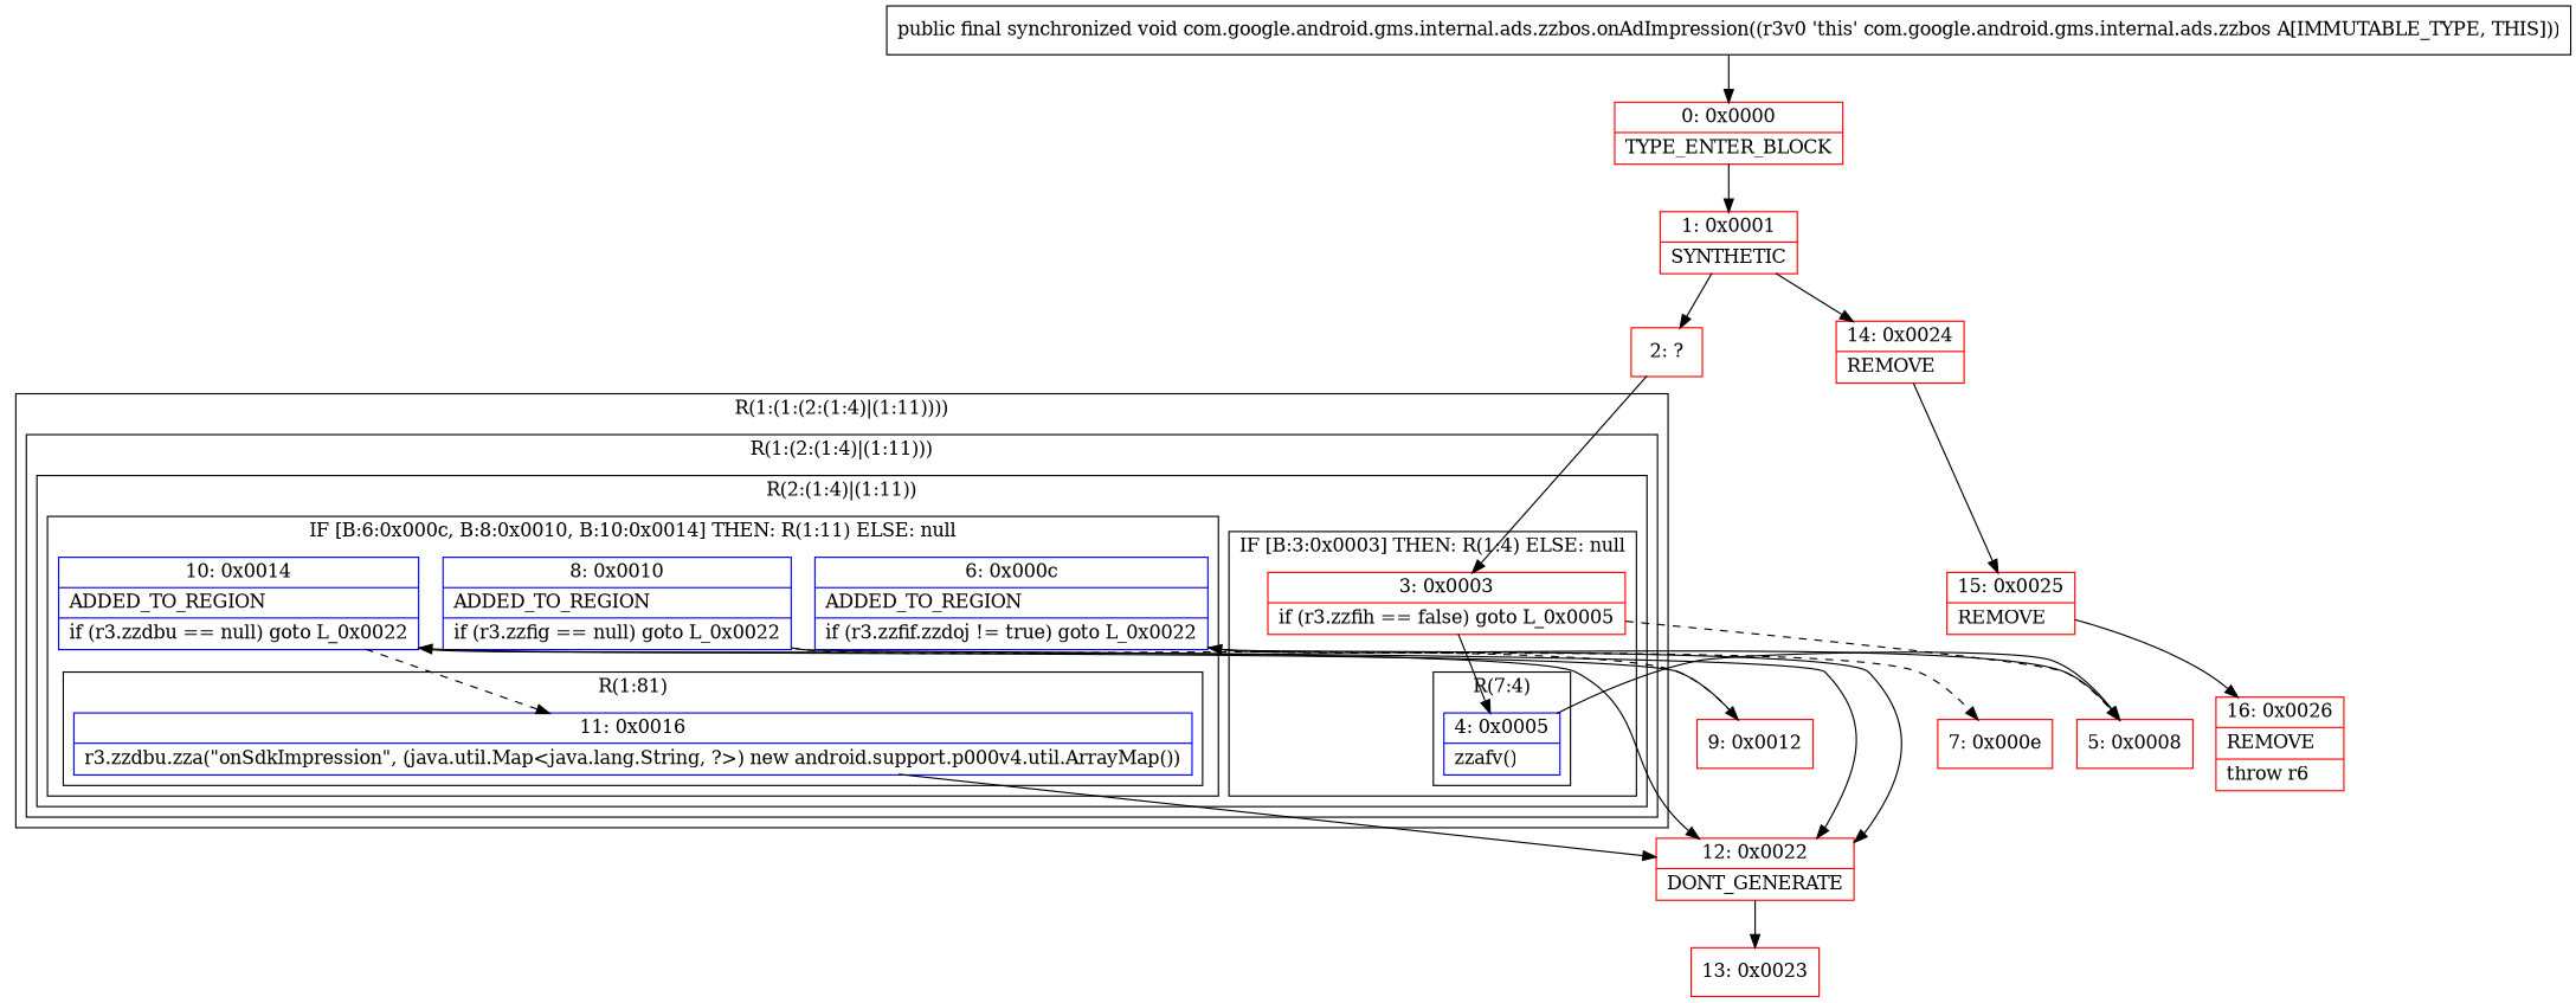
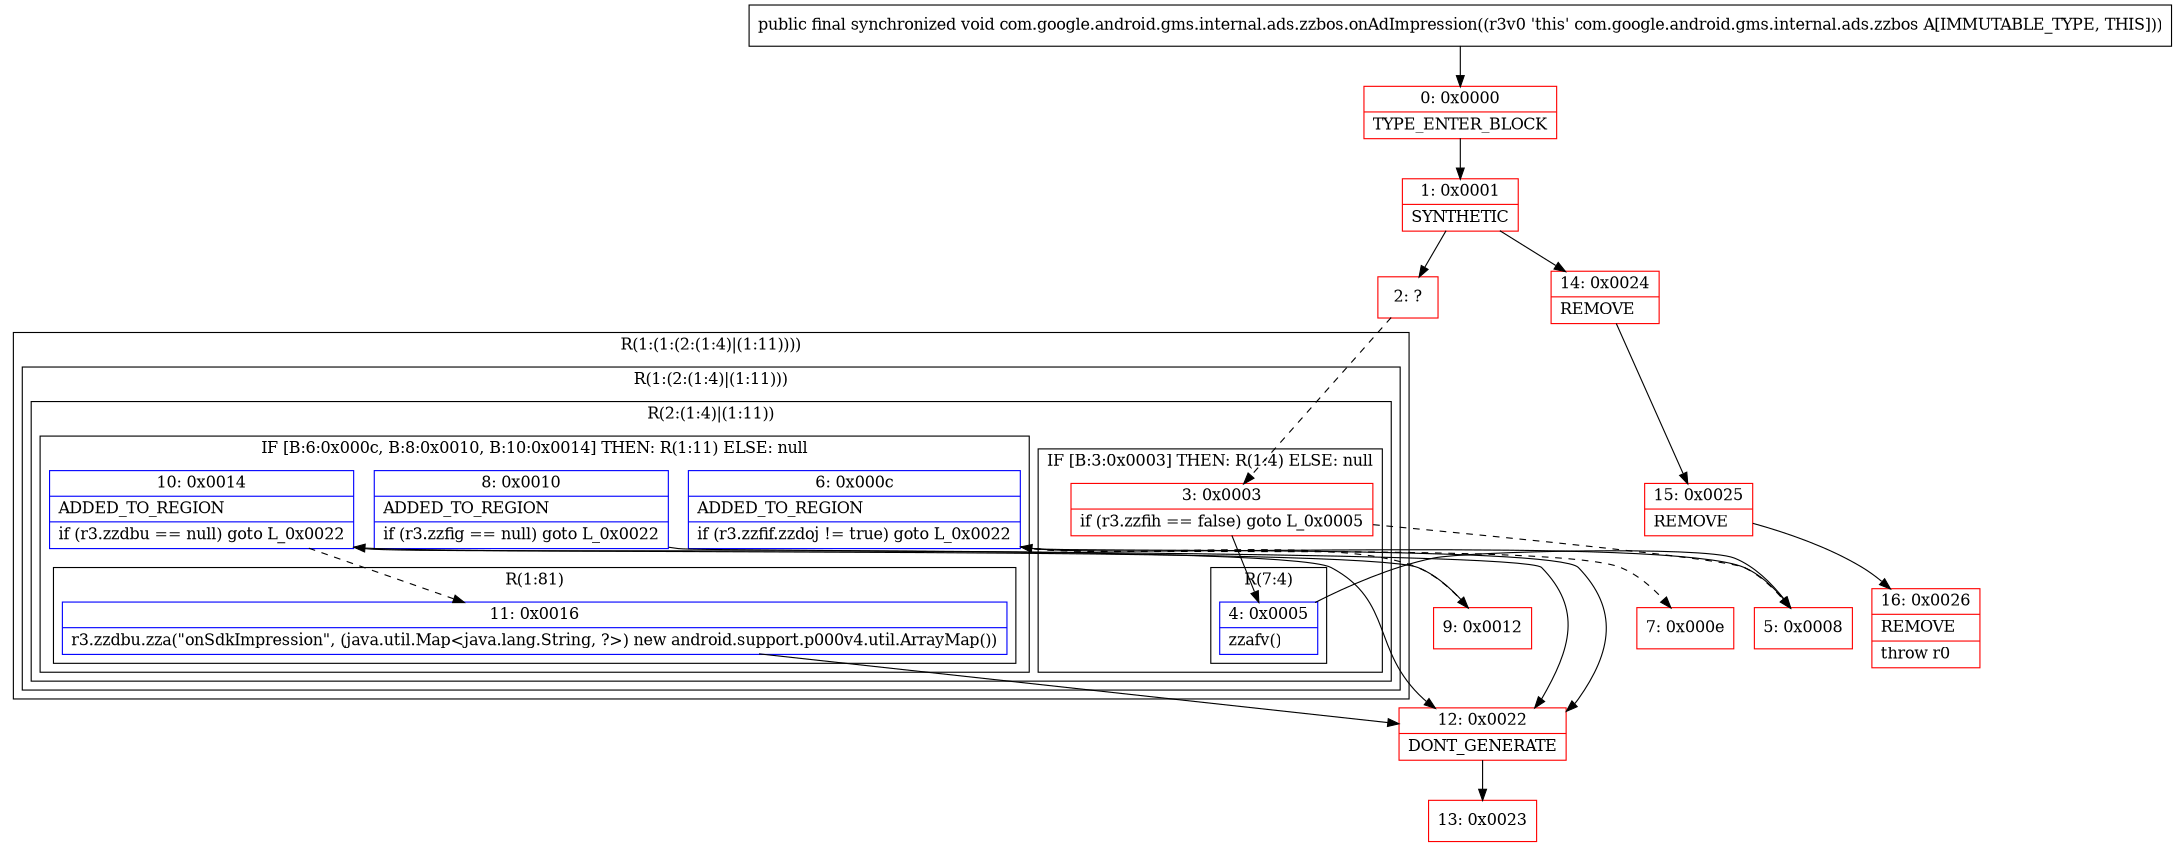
  digraph {
    node [color=red shape=record]
    n1 [color=blue label="{4\:\ 0x0005|zzafv()\l}"]
    n2 [label="{3\:\ 0x0003|if (r3.zzfih == false) goto L_0x0005\l}"]
    n3 [color=blue label="{11\:\ 0x0016|r3.zzdbu.zza(\"onSdkImpression\", (java.util.Map\<java.lang.String, ?\>) new android.support.p000v4.util.ArrayMap())\l}"]
    n4 [color=blue label="{6\:\ 0x000c|ADDED_TO_REGION\l|if (r3.zzfif.zzdoj != true) goto L_0x0022\l}"]
    n5 [color=blue label="{8\:\ 0x0010|ADDED_TO_REGION\l|if (r3.zzfig == null) goto L_0x0022\l}"]
    n6 [color=blue label="{10\:\ 0x0014|ADDED_TO_REGION\l|if (r3.zzdbu == null) goto L_0x0022\l}"]
    n7 [label="{5\:\ 0x0008}"]
    n8 [label="{12\:\ 0x0022|DONT_GENERATE\l}"]
    n9 [label="{7\:\ 0x000e}"]
    n10 [label="{9\:\ 0x0012}"]
    n11 [label="{13\:\ 0x0023}"]
    n12 [label="{0\:\ 0x0000|TYPE_ENTER_BLOCK\l}"]
    n13 [label="{1\:\ 0x0001|SYNTHETIC\l}"]
    n14 [label="{2\:\ ?}"]
    n15 [label="{14\:\ 0x0024|REMOVE\l}"]
    n16 [label="{15\:\ 0x0025|REMOVE\l}"]
-   n17 [label="{16\:\ 0x0026|REMOVE\l|throw r6\l}"]
+   n17 [label="{16\:\ 0x0026|REMOVE\l|throw r0\l}"]
    n18 [label="{public final synchronized void com.google.android.gms.internal.ads.zzbos.onAdImpression((r3v0 'this' com.google.android.gms.internal.ads.zzbos A[IMMUTABLE_TYPE, THIS])) }" color=""]
    subgraph cluster_1 {
      label="R(1:(1:(2:(1:4)|(1:11))))"
      subgraph cluster_2 {
        label="R(1:(2:(1:4)|(1:11)))"
        subgraph cluster_3 {
          label="R(2:(1:4)|(1:11))"
          subgraph cluster_4 {
            label="IF [B:3:0x0003] THEN: R(1:4) ELSE: null"
            n2
            subgraph cluster_5 {
              label="R(7:4)"
              n1
            }
          }
          subgraph cluster_6 {
            label="IF [B:6:0x000c, B:8:0x0010, B:10:0x0014] THEN: R(1:11) ELSE: null"
            n4
            n5
            n6
            subgraph cluster_7 {
              label="R(1:81)"
              n3
            }
          }
        }
      }
    }
    n1 -> n7
    n2 -> n1
    n2 -> n7 [style=dashed]
    n3 -> n8
    n4 -> n8
    n4 -> n9 [style=dashed]
    n5 -> n8
-   n5 -> n10 [style=dashed]
+   n4 -> n10 [style=dashed]
    n6 -> n3 [style=dashed]
    n6 -> n8
    n7 -> n4
    n8 -> n11
    n10 -> n6
    n12 -> n13
    n13 -> n14
    n13 -> n15
-   n14 -> n2
+   n14 -> n2 [style=dashed]
    n15 -> n16
    n16 -> n17
    n18 -> n12
  }
